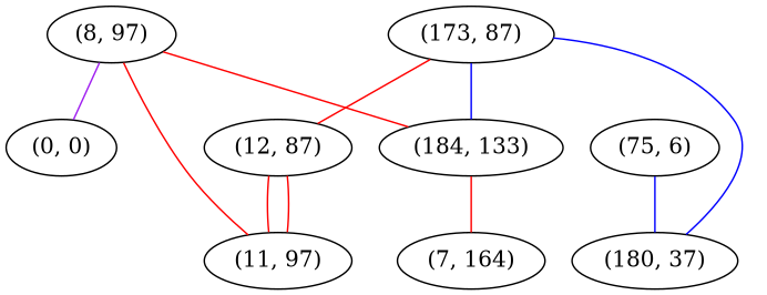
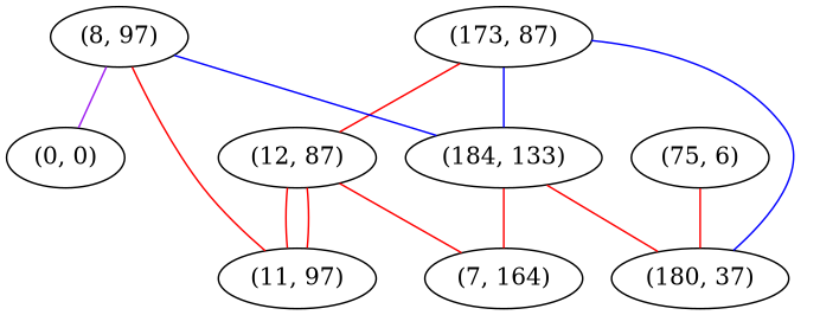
  graph {
    edge [color=red weight=1]
    n1 [label="(12, 87)"]
    "(173, 87)"
    "(184, 133)"
    "(180, 37)"
    "(7, 164)"
    "(11, 97)"
    "(8, 97)"
    "(0, 0)"
    n9 [label="(75, 6)"]
+   n1 -- "(7, 164)"
    n1 -- "(11, 97)"
    n1 -- "(11, 97)"
    "(173, 87)" -- n1
    "(173, 87)" -- "(184, 133)" [color=blue weight=3]
    "(173, 87)" -- "(180, 37)" [color=blue weight=3]
+   "(184, 133)" -- "(180, 37)"
    "(184, 133)" -- "(7, 164)" [weight=3]
-   "(8, 97)" -- "(184, 133)" [weight=3]
+   "(8, 97)" -- "(184, 133)" [color=blue weight=3]
    "(8, 97)" -- "(11, 97)"
    "(8, 97)" -- "(0, 0)" [color=purple weight=4]
-   n9 -- "(180, 37)" [color=blue weight=3]
+   n9 -- "(180, 37)" [weight=3]
  }
